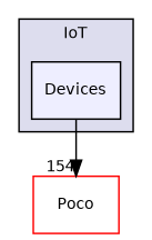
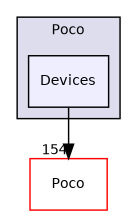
  digraph {
    compound=true
    node [fontname=Helvetica fontsize=10 shape=box style=filled]
    n1 [fillcolor="#eeeeff" label=Devices pencolor=black]
    n2 [color=red fillcolor=white label=Poco]
    subgraph cluster_1 {
      bgcolor="#ddddee"
      fontname=Helvetica
      fontsize=10
-     label=IoT
+     label=Poco
      pencolor=black
      n1
    }
    n1 -> n2 [headlabel=154 labeldistance=1.5 labelfontname=Helvetica labelfontsize=10]
  }
